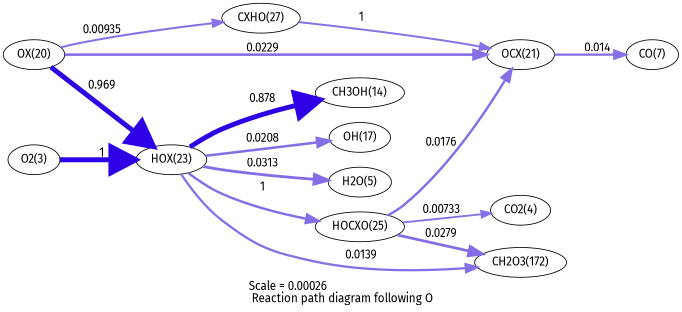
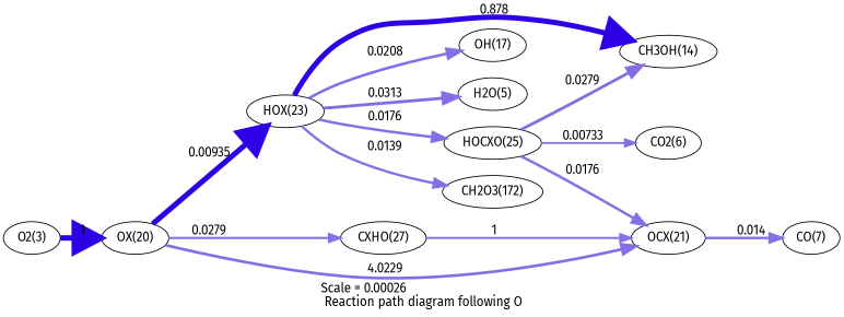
  digraph {
    fontname="Fira Sans"
    label="Scale = 0.00026\l Reaction path diagram following O"
    rankdir=LR
    node [fontname="Fira Sans"]
    edge [arrowsize=1.48 color="0.7, 0.518, 0.9" fontname="Fira Sans" penwidth=2.95]
    n1 [label="O2(3)"]
    n2 [label="OX(20)"]
    n3 [label="HOX(23)"]
    n4 [label="CXHO(27)"]
    n5 [label="OCX(21)"]
    n6 [label="CH3OH(14)"]
    n7 [label="OH(17)"]
    n8 [label="H2O(5)"]
    n9 [label="HOCXO(25)"]
    n10 [label="CH2O3(172)"]
    n11 [label="CO(7)"]
-   n12 [label="CO2(4)"]
-   n1 -> n3 [arrowsize=3 color="0.7, 1.5, 0.9" label=" 1" penwidth=6]
-   n2 -> n3 [arrowsize=2.99 color="0.7, 1.47, 0.9" label=" 0.969" penwidth=5.98]
-   n2 -> n4 [arrowsize=1.24 color="0.7, 0.509, 0.9" label=" 0.00935" penwidth=2.47]
-   n2 -> n5 [arrowsize=1.57 color="0.7, 0.523, 0.9" label=" 0.0229" penwidth=3.15]
+   n12 [label="CO2(6)"]
+   n1 -> n2 [arrowsize=3 color="0.7, 1.5, 0.9" label=" 1" penwidth=6]
+   n2 -> n3 [arrowsize=2.99 color="0.7, 1.47, 0.9" label=" 0.00935" penwidth=5.98]
+   n2 -> n4 [arrowsize=1.24 color="0.7, 0.509, 0.9" label=" 0.0279" penwidth=2.47]
+   n2 -> n5 [arrowsize=1.57 color="0.7, 0.523, 0.9" label=" 4.0229" penwidth=3.15]
    n3 -> n6 [arrowsize=2.95 color="0.7, 1.38, 0.9" label=" 0.878" penwidth=5.9]
    n3 -> n7 [arrowsize=1.54 color="0.7, 0.521, 0.9" label=" 0.0208" penwidth=3.07]
    n3 -> n8 [arrowsize=1.69 color="0.7, 0.531, 0.9" label=" 0.0313" penwidth=3.38]
-   n3 -> n9 [label=" 1"]
+   n3 -> n9 [label=" 0.0176"]
    n3 -> n10 [arrowsize=1.39 color="0.7, 0.514, 0.9" label=" 0.0139" penwidth=2.77]
    n4 -> n5 [arrowsize=1.2 color="0.7, 0.508, 0.9" label=" 1" penwidth=2.4]
    n5 -> n11 [arrowsize=1.39 color="0.7, 0.514, 0.9" label=" 0.014" penwidth=2.78]
    n9 -> n5 [label=" 0.0176"]
-   n9 -> n10 [arrowsize=1.65 color="0.7, 0.528, 0.9" label=" 0.0279" penwidth=3.3]
+   n9 -> n6 [arrowsize=1.65 color="0.7, 0.528, 0.9" label=" 0.0279" penwidth=3.3]
    n9 -> n12 [arrowsize=1.14 color="0.7, 0.507, 0.9" label=" 0.00733" penwidth=2.29]
  }
